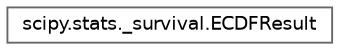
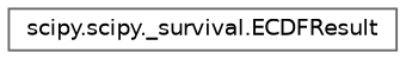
  digraph {
    rankdir=LR
-   n1 [color=grey40 fillcolor=white fontname=Helvetica fontsize=10 height=0.2 label="scipy.stats._survival.ECDFResult" shape=box style=filled width=0.4]
+   n1 [color=grey40 fillcolor=white fontname=Helvetica fontsize=10 height=0.2 label="scipy.scipy._survival.ECDFResult" shape=box style=filled width=0.4]
  }
